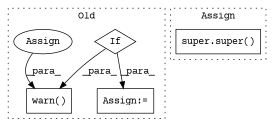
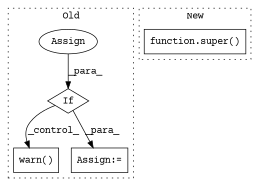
  digraph {
    fontname="Courier Prime"
    node [a=75 fontname="Courier Prime" l=3 shape=box]
    edge [fontname="Courier Prime"]
    n1 [l="14,1" label="warn()" s="335,411"]
    n2 [a=96 label=If s=182 shape=diamond]
    n3 [a=66 l=62 label=Assign s=349 shape=ellipse]
    n4 [a=68 label="Assign:=" s=458]
-   n5 [l=7 label="super.super()" s=274]
+   n5 [l=7 label="function.super()" s=274]
    subgraph cluster_1 {
      label=Old
      style=dotted
      n1
      n2
      n3
      n4
    }
    subgraph cluster_2 {
-     label=Assign
+     label=New
      style=dotted
      n5
    }
-   n2 -> n1 [label=_para_]
+   n2 -> n1 [label=_control_]
    n2 -> n4 [label=_para_]
-   n3 -> n1 [label=_para_]
+   n3 -> n2 [label=_para_]
  }
